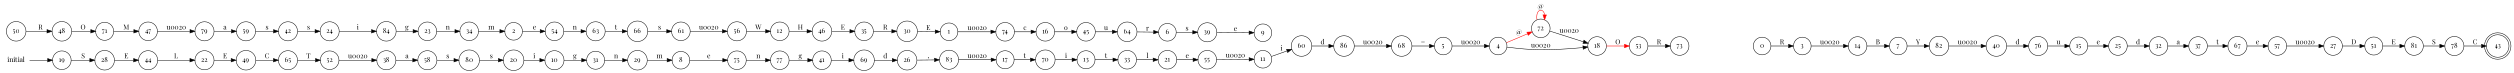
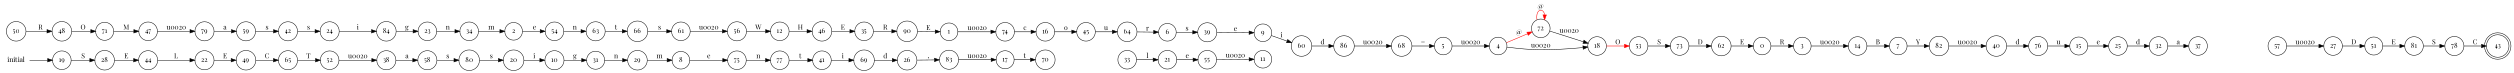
  digraph {
    fontname="Playfair Display"
    rankdir=LR
    node [fontname="Playfair Display" shape=circle]
    edge [fontname="Playfair Display"]
    0
    3
    14
    7
    1
    74
    16
    45
    2
    54
    63
    66
    82
    4
    72
    18
    53
    73
    5
    6
    39
    9
    60
    40
    76
    8
    75
    77
    41
    n30 [label=86]
    68
    10
    31
    29
    50
    48
    71
    12
    46
    35
-   30
-   13
+   30 [label=90]
    33
    21
    55
    15
    25
    32
    37
    64
    17
    70
+   62
    19
    28
    44
    initial [shape=plaintext]
    22
    20
    11
    49
    65
    52
    23
    34
    24
    84
-   67
    26
    83
    27
    51
    81
    78
    57
    38
    58
    80
    69
    42
    43 [shape=doublecircle]
    47
    79
    59
    61
    56
    0 -> 3 [label=R]
    3 -> 14 [label="\u0020"]
    14 -> 7 [label=B]
    7 -> 82 [label=Y]
    1 -> 74 [label="\u0020"]
    74 -> 16 [label=c]
    16 -> 45 [label=o]
    45 -> 64 [label=u]
    2 -> 54 [label=e]
    54 -> 63 [label=n]
    63 -> 66 [label=t]
    66 -> 61 [label=s]
    82 -> 40 [label="\u0020"]
    4 -> 72 [color=red label="@"]
    4 -> 18 [label="\u0020"]
    72 -> 72 [color=red label="@"]
    72 -> 18 [label="\u0020"]
    18 -> 53 [color=red label=O]
-   53 -> 73 [label=R]
+   53 -> 73 [label=S]
+   73 -> 62 [label=D]
    5 -> 4 [label="\u0020"]
    6 -> 39 [label=s]
    39 -> 9 [label=e]
-   11 -> 60 [label=i]
+   9 -> 60 [label=i]
    60 -> n30 [label=d]
    40 -> 76 [label=d]
    76 -> 15 [label=u]
    8 -> 75 [label=e]
    75 -> 77 [label=n]
-   77 -> 41 [label=g]
+   77 -> 41 [label=t]
    41 -> 69 [label=i]
    n30 -> 68 [label="\u0020"]
    68 -> 5 [label="="]
    10 -> 31 [label=g]
    31 -> 29 [label=n]
    29 -> 8 [label=m]
    50 -> 48 [label=R]
    48 -> 71 [label=O]
    71 -> 47 [label=M]
    12 -> 46 [label=H]
    46 -> 35 [label=E]
    35 -> 30 [label=R]
    30 -> 1 [label=E]
-   13 -> 33 [label=t]
    33 -> 21 [label=l]
    21 -> 55 [label=e]
    55 -> 11 [label="\u0020"]
    15 -> 25 [label=e]
    25 -> 32 [label=d]
    32 -> 37 [label=a]
-   37 -> 67 [label=t]
    64 -> 6 [label=r]
    17 -> 70 [label=t]
-   70 -> 13 [label=i]
+   62 -> 0 [label=E]
    19 -> 28 [label=S]
    28 -> 44 [label=E]
    44 -> 22 [label=L]
    initial -> 19
    22 -> 49 [label=E]
    20 -> 10 [label=i]
    49 -> 65 [label=C]
    65 -> 52 [label=T]
    52 -> 38 [label="\u0020"]
    23 -> 34 [label=n]
    34 -> 2 [label=m]
    24 -> 84 [label=i]
    84 -> 23 [label=g]
-   67 -> 57 [label=e]
    26 -> 83 [label=","]
    83 -> 17 [label="\u0020"]
    27 -> 51 [label=D]
    51 -> 81 [label=E]
    81 -> 78 [label=S]
    78 -> 43 [label=C]
    57 -> 27 [label="\u0020"]
    38 -> 58 [label=a]
    58 -> 80 [label=s]
    80 -> 20 [label=s]
    69 -> 26 [label=d]
    42 -> 24 [label=s]
    47 -> 79 [label="\u0020"]
    79 -> 59 [label=a]
    59 -> 42 [label=s]
    61 -> 56 [label="\u0020"]
    56 -> 12 [label=W]
  }
